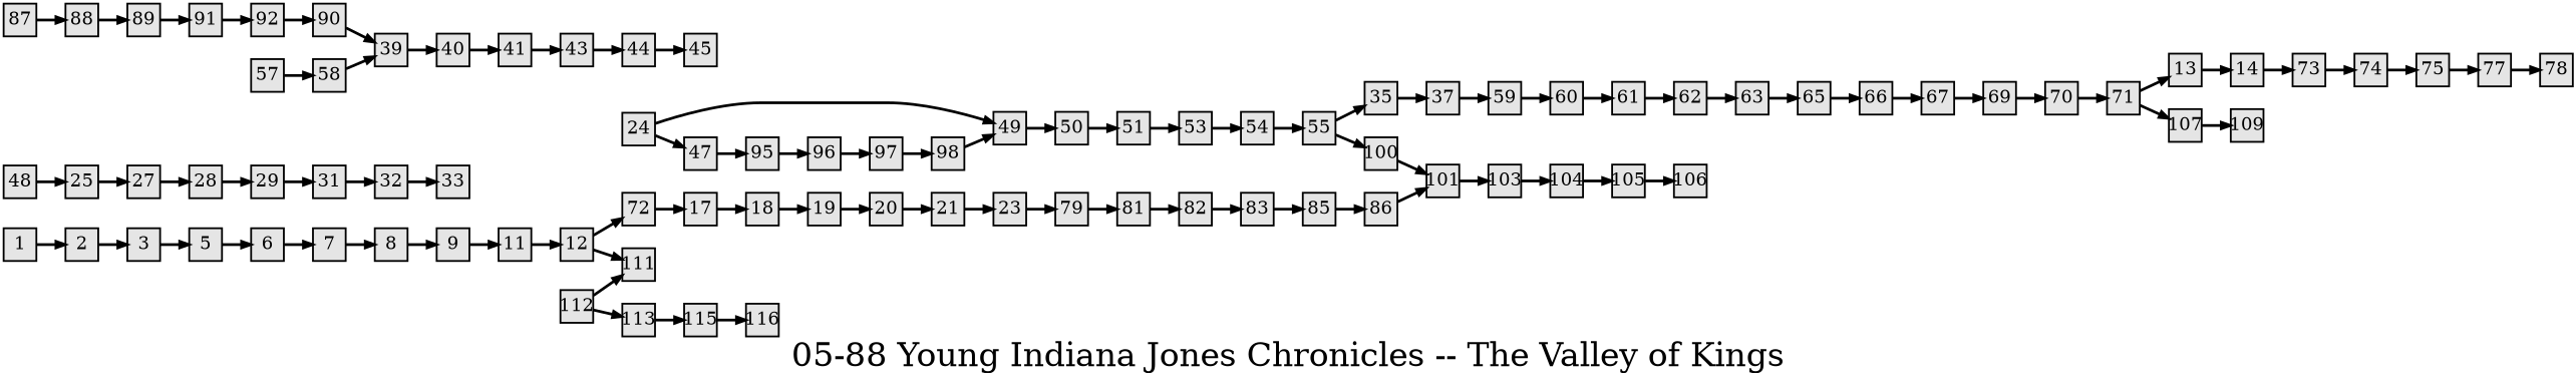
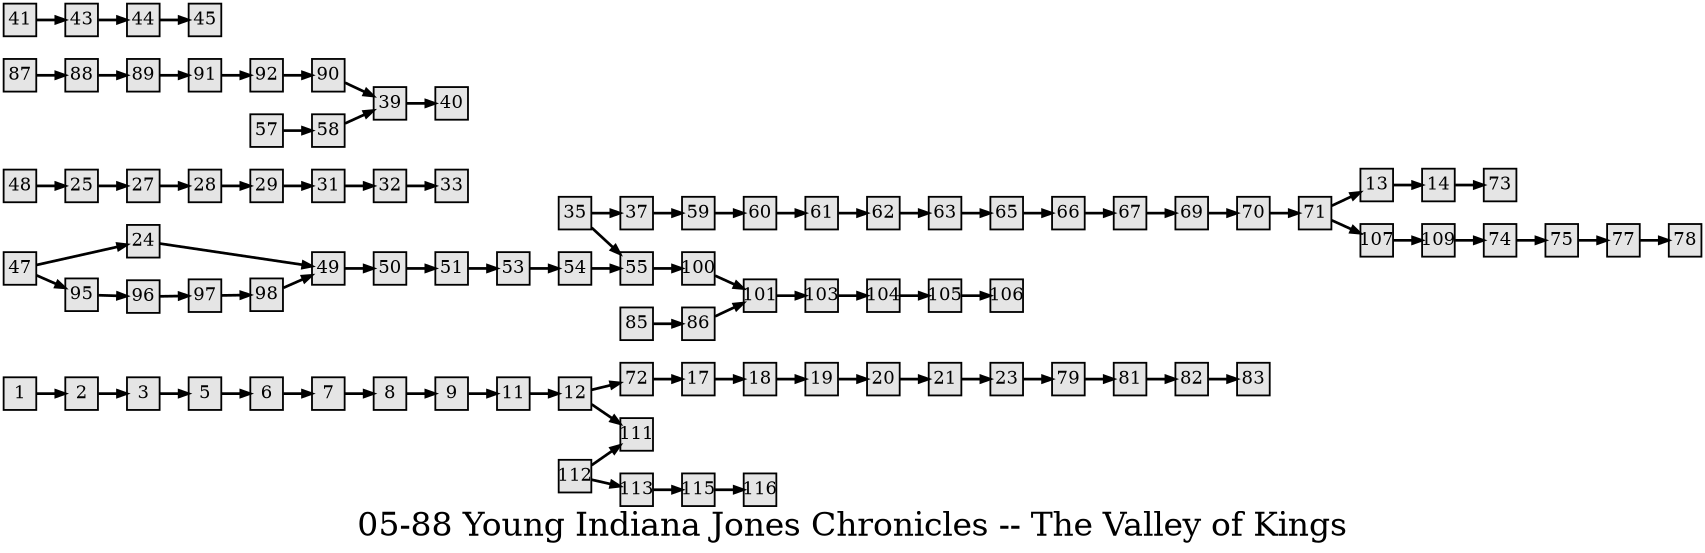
  digraph {
    fontsize=36
    label="05-88 Young Indiana Jones Chronicles -- The Valley of Kings"
    nodesep=0.35
    ordering=out
    rankdir=LR
    ranksep=0.45
    node [fillcolor=grey90 fixedsize=true fontsize=20 labelfloat=true margin="0,0" penwidth=2 regular=true shape=rect style=filled]
    edge [fontsize=12 labelfloat=true penwidth=3]
    1
    2
    3
    5
    6
    7
    8
    9
    11
    12
    72
    111
    17
    18
    112
    113
    13
    14
    73
    74
    75
    19
    20
    21
    23
    79
    81
    48
    25
    82
    27
    24
    49
    50
    51
    28
    29
    31
    32
    33
    87
    88
    57
    58
    89
    39
    35
    37
    59
    60
    61
    40
    41
    43
    44
    45
    47
    95
    96
    97
    53
    54
    55
    100
    101
    103
    62
    63
    65
    66
    67
    69
    70
    71
    107
    109
    77
    78
    83
    85
    86
    104
    91
    92
    n85 [label=90]
    98
    105
    106
    115
    116
    1 -> 2
    2 -> 3
    3 -> 5
    5 -> 6
    6 -> 7
    7 -> 8
    8 -> 9
    9 -> 11
    11 -> 12
    12 -> 72
    12 -> 111
    72 -> 17
    17 -> 18
    18 -> 19
    112 -> 111
    112 -> 113
    113 -> 115
    13 -> 14
    14 -> 73
-   73 -> 74
+   109 -> 74
    74 -> 75
    75 -> 77
    19 -> 20
    20 -> 21
    21 -> 23
    23 -> 79
    79 -> 81
    81 -> 82
    48 -> 25
    25 -> 27
    82 -> 83
    27 -> 28
    24 -> 49
    49 -> 50
    50 -> 51
    51 -> 53
    28 -> 29
    29 -> 31
    31 -> 32
    32 -> 33
    87 -> 88
    88 -> 89
    57 -> 58
    58 -> 39
    89 -> 91
    39 -> 40
    35 -> 37
    37 -> 59
    59 -> 60
    60 -> 61
    61 -> 62
-   40 -> 41
    41 -> 43
    43 -> 44
    44 -> 45
-   24 -> 47
+   47 -> 24
    47 -> 95
    95 -> 96
    96 -> 97
    97 -> 98
    53 -> 54
    54 -> 55
-   55 -> 35
+   35 -> 55
    55 -> 100
    100 -> 101
    101 -> 103
    103 -> 104
    62 -> 63
    63 -> 65
    65 -> 66
    66 -> 67
    67 -> 69
    69 -> 70
    70 -> 71
    71 -> 13
    71 -> 107
    107 -> 109
    77 -> 78
-   83 -> 85
    85 -> 86
    86 -> 101
    104 -> 105
    91 -> 92
    92 -> n85
    n85 -> 39
    98 -> 49
    105 -> 106
    115 -> 116
  }
